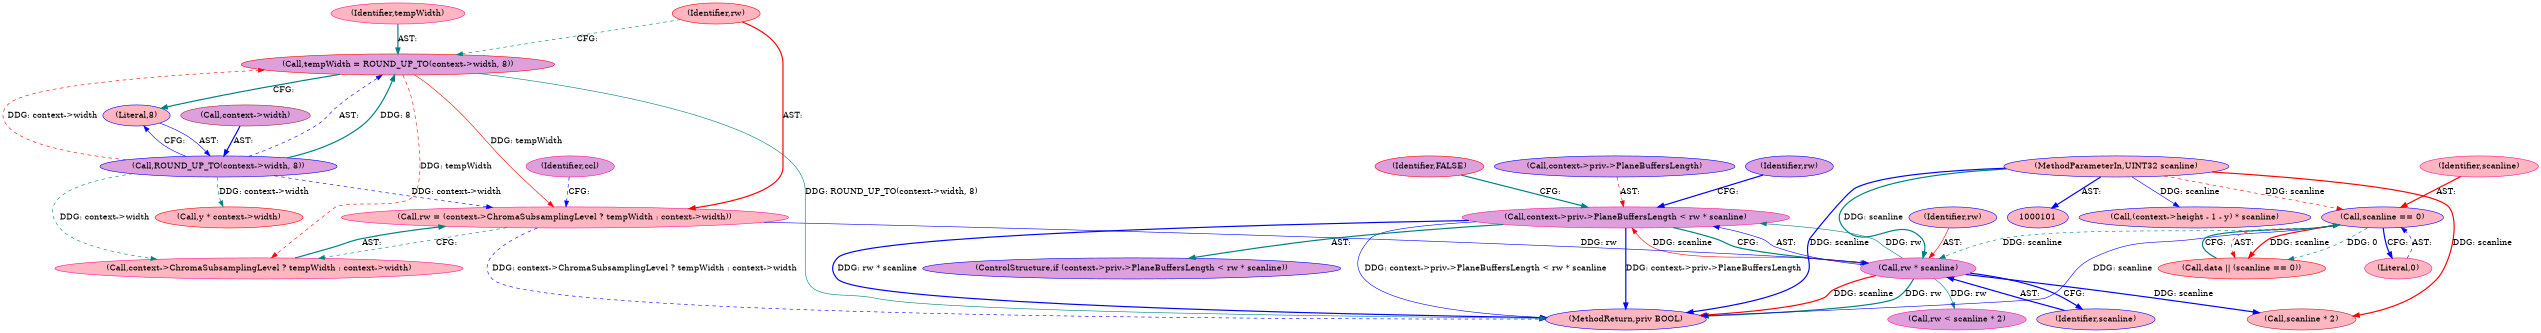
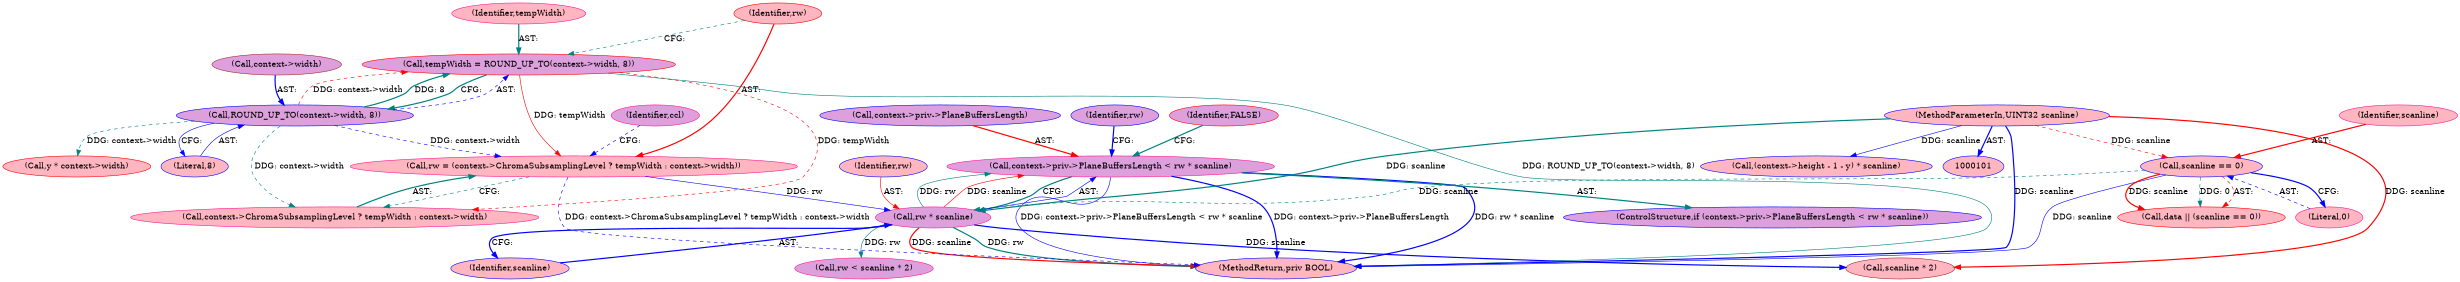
  digraph {
    node [color=blue fillcolor=lightpink style=filled]
    edge [color=blue style=bold]
    n1 [color=deeppink fillcolor=plum label="(Call,context->priv->PlaneBuffersLength < rw * scanline)"]
    n2 [color=deeppink fillcolor=plum label="(Call,rw * scanline)"]
    n3 [label="(MethodReturn,priv BOOL)"]
    n4 [fillcolor=plum label="(ControlStructure,if (context->priv->PlaneBuffersLength < rw * scanline))"]
    n5 [color=deeppink fillcolor=plum label="(Call,rw < scanline * 2)"]
    n6 [color=brown label="(Call,scanline * 2)"]
    n7 [label="(Identifier,scanline)"]
    n8 [color=deeppink label="(Call,rw = (context->ChromaSubsamplingLevel ? tempWidth : context->width))"]
    n9 [color=deeppink label="(Call,context->ChromaSubsamplingLevel ? tempWidth : context->width)"]
    n10 [color=red fillcolor=plum label="(Call,tempWidth = ROUND_UP_TO(context->width, 8))"]
    n11 [fillcolor=plum label="(Call,ROUND_UP_TO(context->width, 8))"]
    n12 [color=red label="(Call,y * context->width)"]
    n13 [label="(Literal,8)"]
    n14 [label="(Call,scanline == 0)"]
    n15 [color=deeppink label="(Literal,0)"]
    n16 [color=red label="(Call,data || (scanline == 0))"]
    n17 [label="(MethodParameterIn,UINT32 scanline)"]
    n18 [label="(Call,(context->height - 1 - y) * scanline)"]
    1000101
    n20 [color=red label="(Identifier,rw)"]
    n21 [fillcolor=plum label="(Identifier,rw)"]
    n22 [color=brown fillcolor=plum label="(Call,context->width)"]
    n23 [color=red fillcolor=plum label="(Identifier,FALSE)"]
    n24 [color=deeppink fillcolor=plum label="(Identifier,ccl)"]
    n25 [color=deeppink label="(Identifier,tempWidth)"]
    n26 [color=deeppink label="(Identifier,scanline)"]
    n27 [label="(Identifier,rw)"]
    n28 [fillcolor=plum label="(Call,context->priv->PlaneBuffersLength)"]
    n1 -> n2 [color=teal label="CFG: "]
    n1 -> n3 [label="DDG: rw * scanline"]
    n1 -> n3 [label="DDG: context->priv->PlaneBuffersLength < rw * scanline" style=solid]
    n1 -> n3 [label="DDG: context->priv->PlaneBuffersLength"]
    n1 -> n4 [color=teal label="AST: "]
    n2 -> n1 [label="AST: " style=solid]
    n2 -> n1 [color=teal label="DDG: rw" style=solid]
    n2 -> n1 [color=red label="DDG: scanline" style=solid]
    n2 -> n3 [color=teal label="DDG: rw"]
    n2 -> n3 [color=red label="DDG: scanline"]
    n2 -> n5 [color=teal label="DDG: rw" style=solid]
    n2 -> n6 [label="DDG: scanline"]
    n2 -> n7 [label="CFG: "]
    n7 -> n2 [label="AST: "]
    n8 -> n2 [label="DDG: rw" style=solid]
    n8 -> n3 [label="DDG: context->ChromaSubsamplingLevel ? tempWidth : context->width" style=dashed]
    n8 -> n9 [color=teal label="CFG: " style=dashed]
    n9 -> n8 [color=teal label="AST: "]
    n10 -> n3 [color=teal label="DDG: ROUND_UP_TO(context->width, 8)" style=solid]
    n10 -> n8 [color=red label="DDG: tempWidth" style=solid]
    n10 -> n9 [color=red label="DDG: tempWidth" style=dashed]
-   n10 -> n13 [color=teal label="CFG: "]
+   n10 -> n11 [color=teal label="CFG: "]
    n11 -> n8 [label="DDG: context->width" style=dashed]
    n11 -> n9 [color=teal label="DDG: context->width" style=dashed]
    n11 -> n10 [label="AST: " style=dashed]
    n11 -> n10 [color=red label="DDG: context->width" style=dashed]
    n11 -> n10 [color=teal label="DDG: 8"]
    n11 -> n12 [color=teal label="DDG: context->width" style=dashed]
    n11 -> n13 [label="CFG: " style=solid]
    n13 -> n11 [label="AST: " style=solid]
    n14 -> n2 [color=teal label="DDG: scanline" style=dashed]
    n14 -> n3 [label="DDG: scanline" style=solid]
    n14 -> n15 [label="CFG: "]
    n14 -> n16 [color=red label="AST: " style=dashed]
    n14 -> n16 [color=red label="DDG: scanline"]
    n14 -> n16 [color=teal label="DDG: 0" style=dashed]
    n15 -> n14 [label="AST: " style=dashed]
-   n16 -> n14 [color=teal label="CFG: "]
    n17 -> n2 [color=teal label="DDG: scanline"]
    n17 -> n3 [label="DDG: scanline"]
    n17 -> n6 [color=red label="DDG: scanline"]
    n17 -> n14 [color=red label="DDG: scanline" style=dashed]
    n17 -> n18 [label="DDG: scanline" style=solid]
    n17 -> 1000101 [label="AST: "]
    n20 -> n8 [color=red label="AST: "]
    n20 -> n10 [color=teal label="CFG: " style=dashed]
    n21 -> n1 [label="CFG: "]
    n22 -> n11 [label="AST: "]
    n23 -> n1 [color=teal label="CFG: "]
    n24 -> n8 [label="CFG: " style=dashed]
    n25 -> n10 [color=teal label="AST: "]
    n26 -> n14 [color=red label="AST: "]
    n27 -> n2 [color=red label="AST: " style=solid]
-   n28 -> n1 [color=red label="AST: " style=dashed]
+   n28 -> n1 [color=red label="AST: "]
  }
